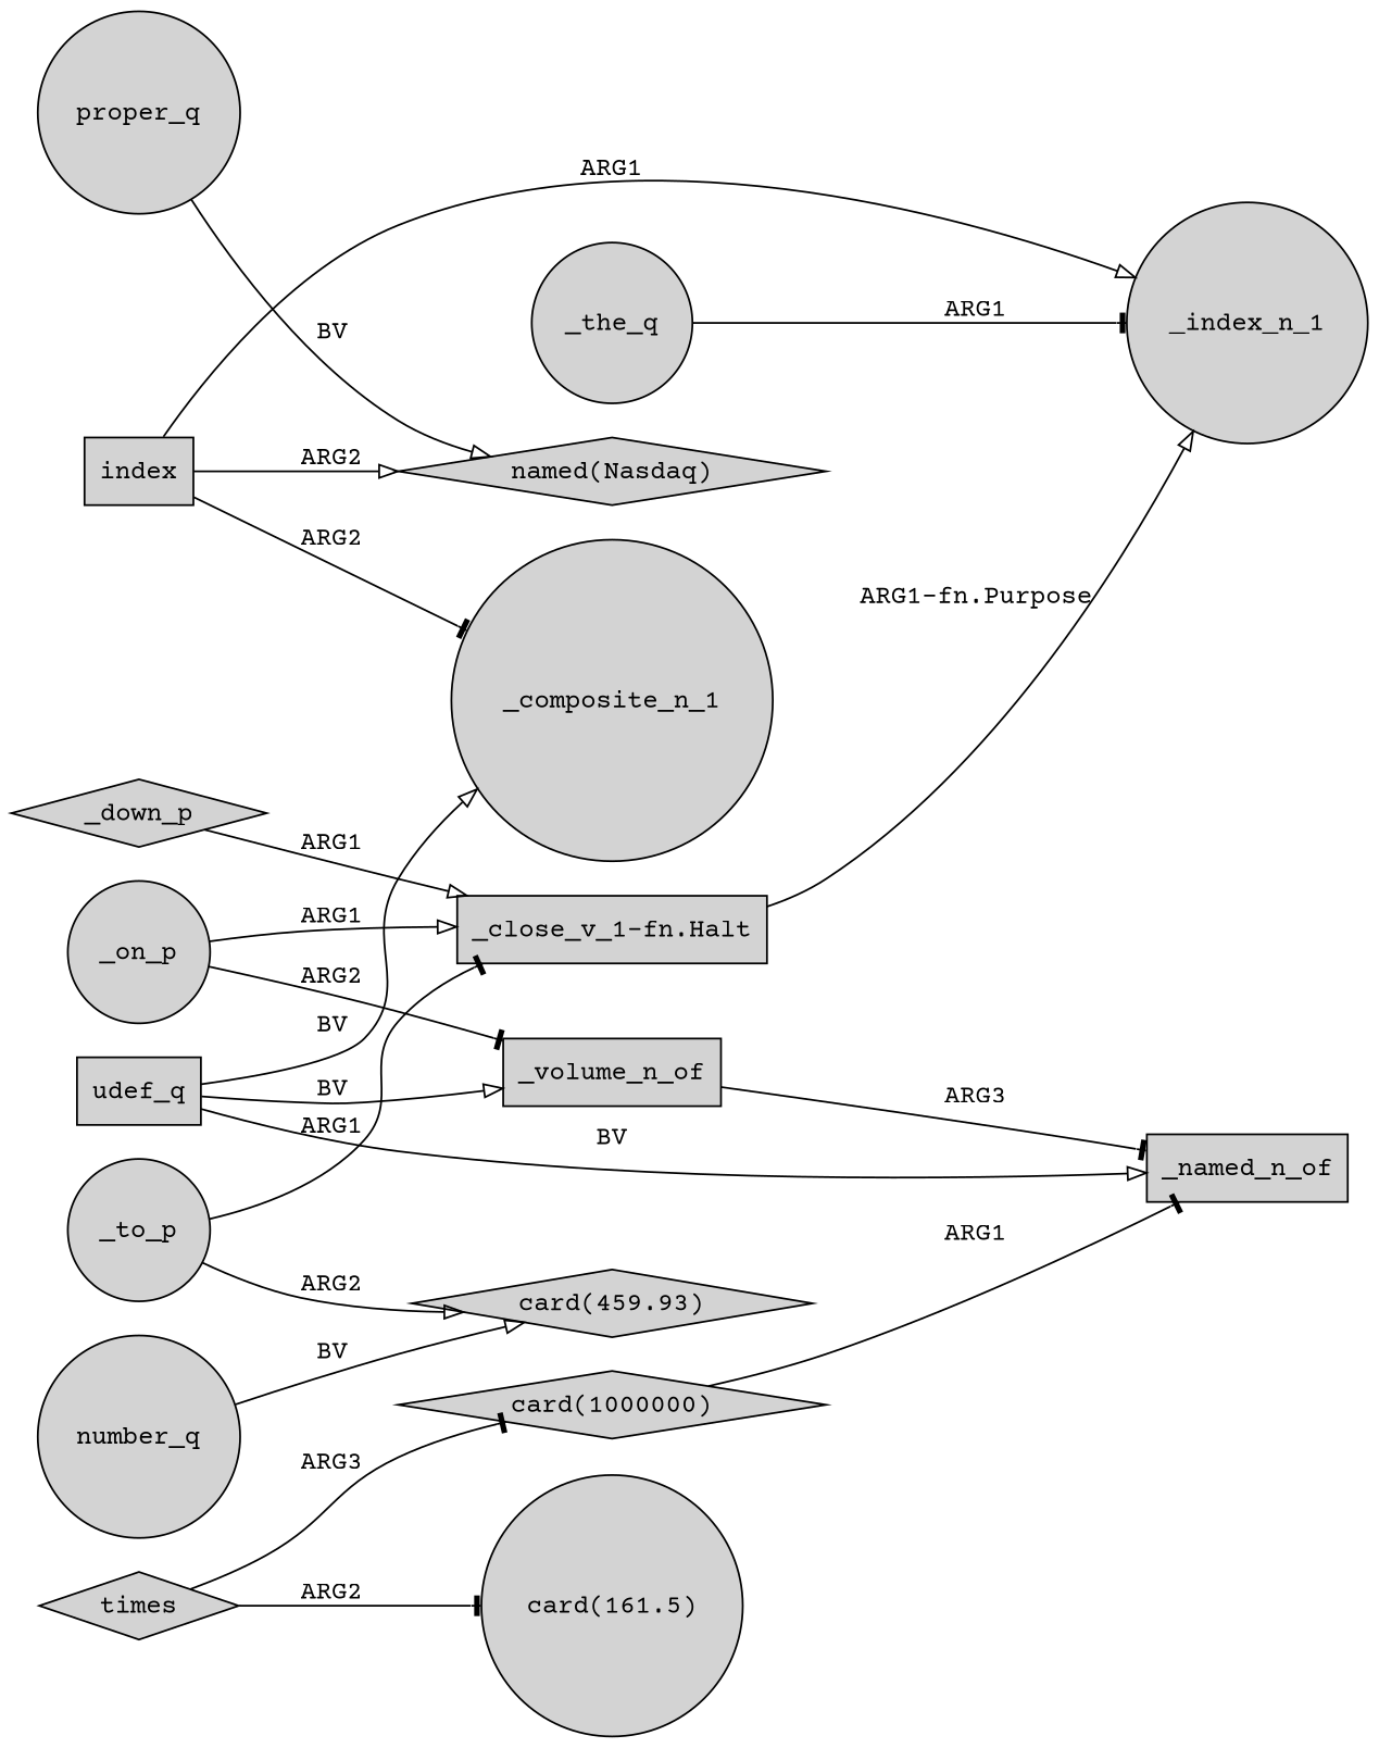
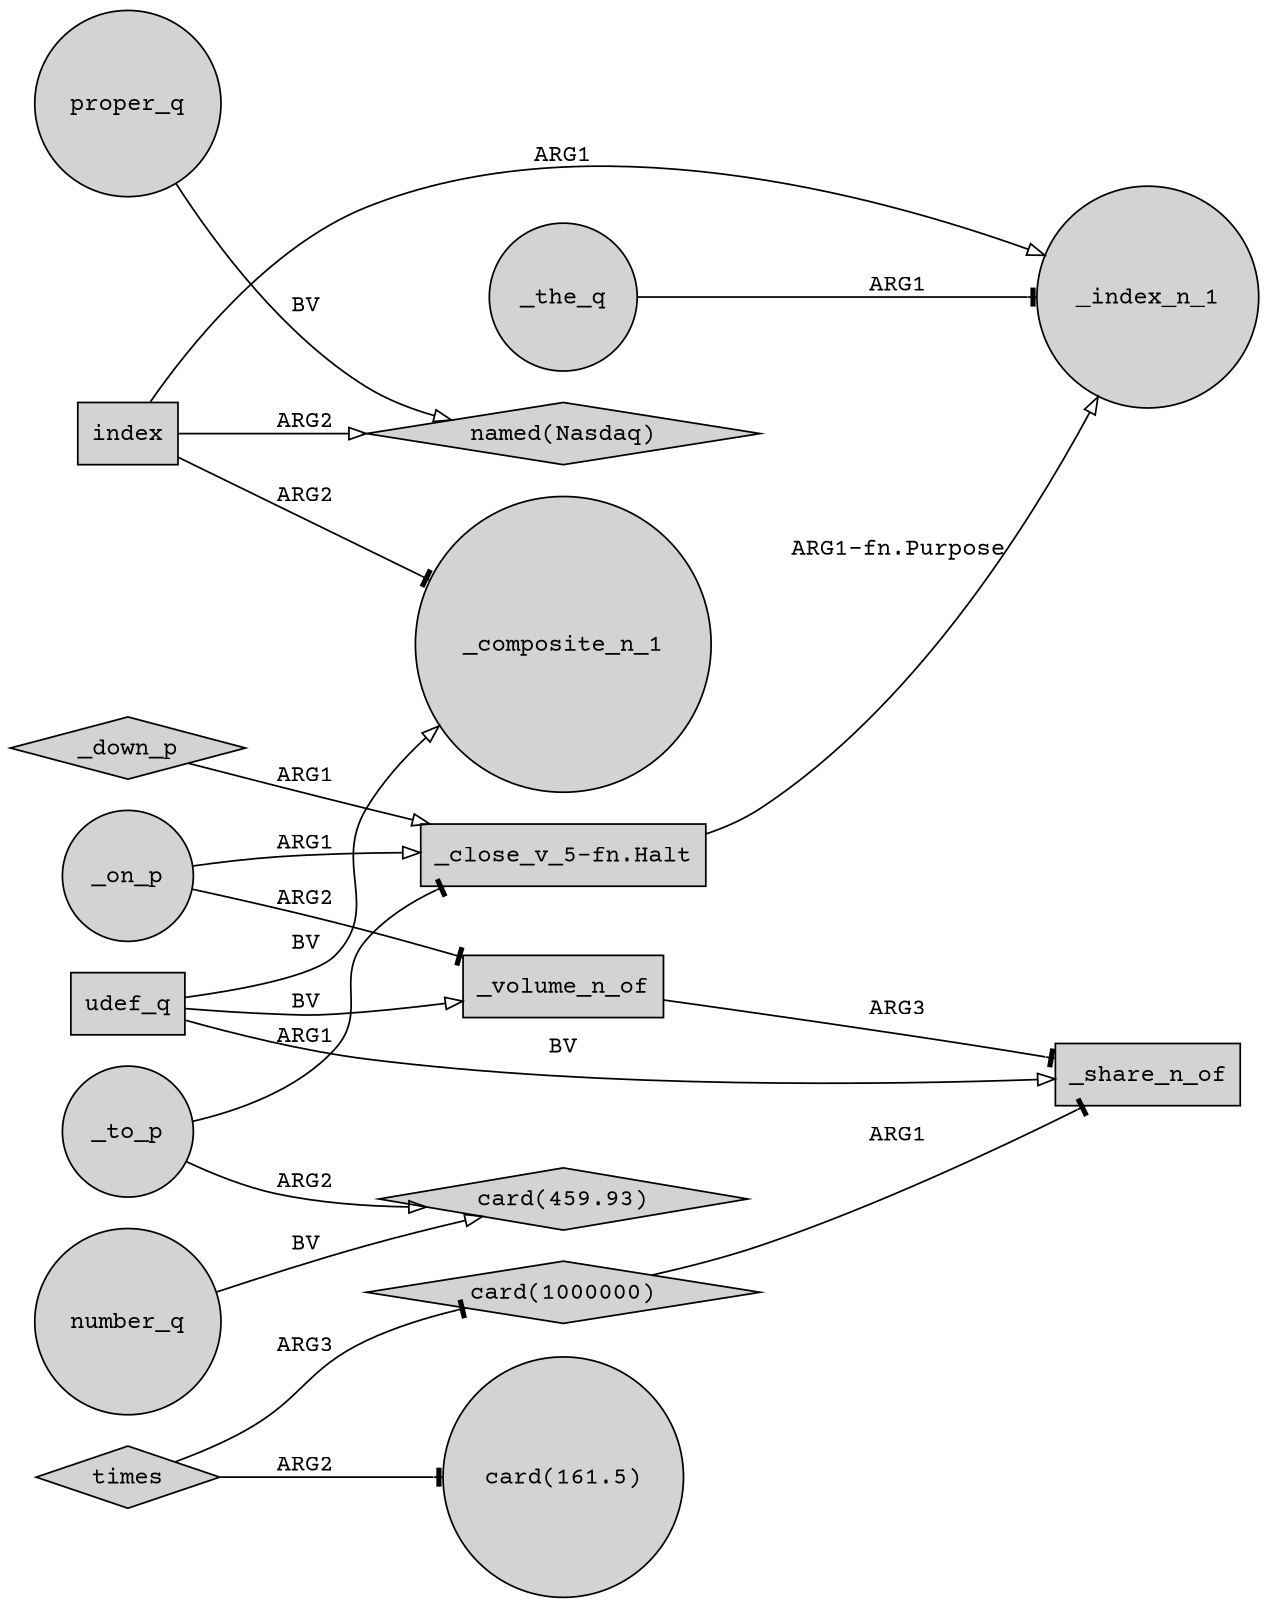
  digraph {
    fontname="Courier Prime"
    rankdir=LR
    node [fontname="Courier Prime" shape=circle style=filled]
    edge [arrowhead=onormal fontname="Courier Prime"]
    _down_p [shape=diamond]
-   "_close_v_1-fn.Halt" [shape=box]
+   "_close_v_1-fn.Halt" [shape=box label="_close_v_5-fn.Halt"]
    _index_n_1
    "card(459.93)" [shape=diamond]
    number_q
    "named(Nasdaq)" [shape=diamond]
    proper_q
    _on_p
    _volume_n_of [shape=box]
-   _share_n_of [shape=box label=_named_n_of]
+   _share_n_of [shape=box]
    times [shape=diamond]
    "card(1000000)" [shape=diamond]
    "card(161.5)"
    _to_p
    _the_q
    udef_q [shape=box]
    _composite_n_1
    n18 [label=index shape=box]
    _down_p -> "_close_v_1-fn.Halt" [label=ARG1]
    "_close_v_1-fn.Halt" -> _index_n_1 [label="ARG1-fn.Purpose"]
    number_q -> "card(459.93)" [label=BV]
    proper_q -> "named(Nasdaq)" [label=BV]
    _on_p -> "_close_v_1-fn.Halt" [label=ARG1]
    _on_p -> _volume_n_of [arrowhead=tee label=ARG2]
    _volume_n_of -> _share_n_of [arrowhead=tee label=ARG3]
    times -> "card(1000000)" [arrowhead=tee label=ARG3]
    times -> "card(161.5)" [arrowhead=tee label=ARG2]
    "card(1000000)" -> _share_n_of [arrowhead=tee label=ARG1]
    _to_p -> "_close_v_1-fn.Halt" [arrowhead=tee label=ARG1]
    _to_p -> "card(459.93)" [label=ARG2]
    _the_q -> _index_n_1 [arrowhead=tee label=ARG1]
    udef_q -> _volume_n_of [label=BV]
    udef_q -> _share_n_of [label=BV]
    udef_q -> _composite_n_1 [label=BV]
    n18 -> _index_n_1 [label=ARG1]
    n18 -> "named(Nasdaq)" [label=ARG2]
    n18 -> _composite_n_1 [arrowhead=tee label=ARG2]
  }
